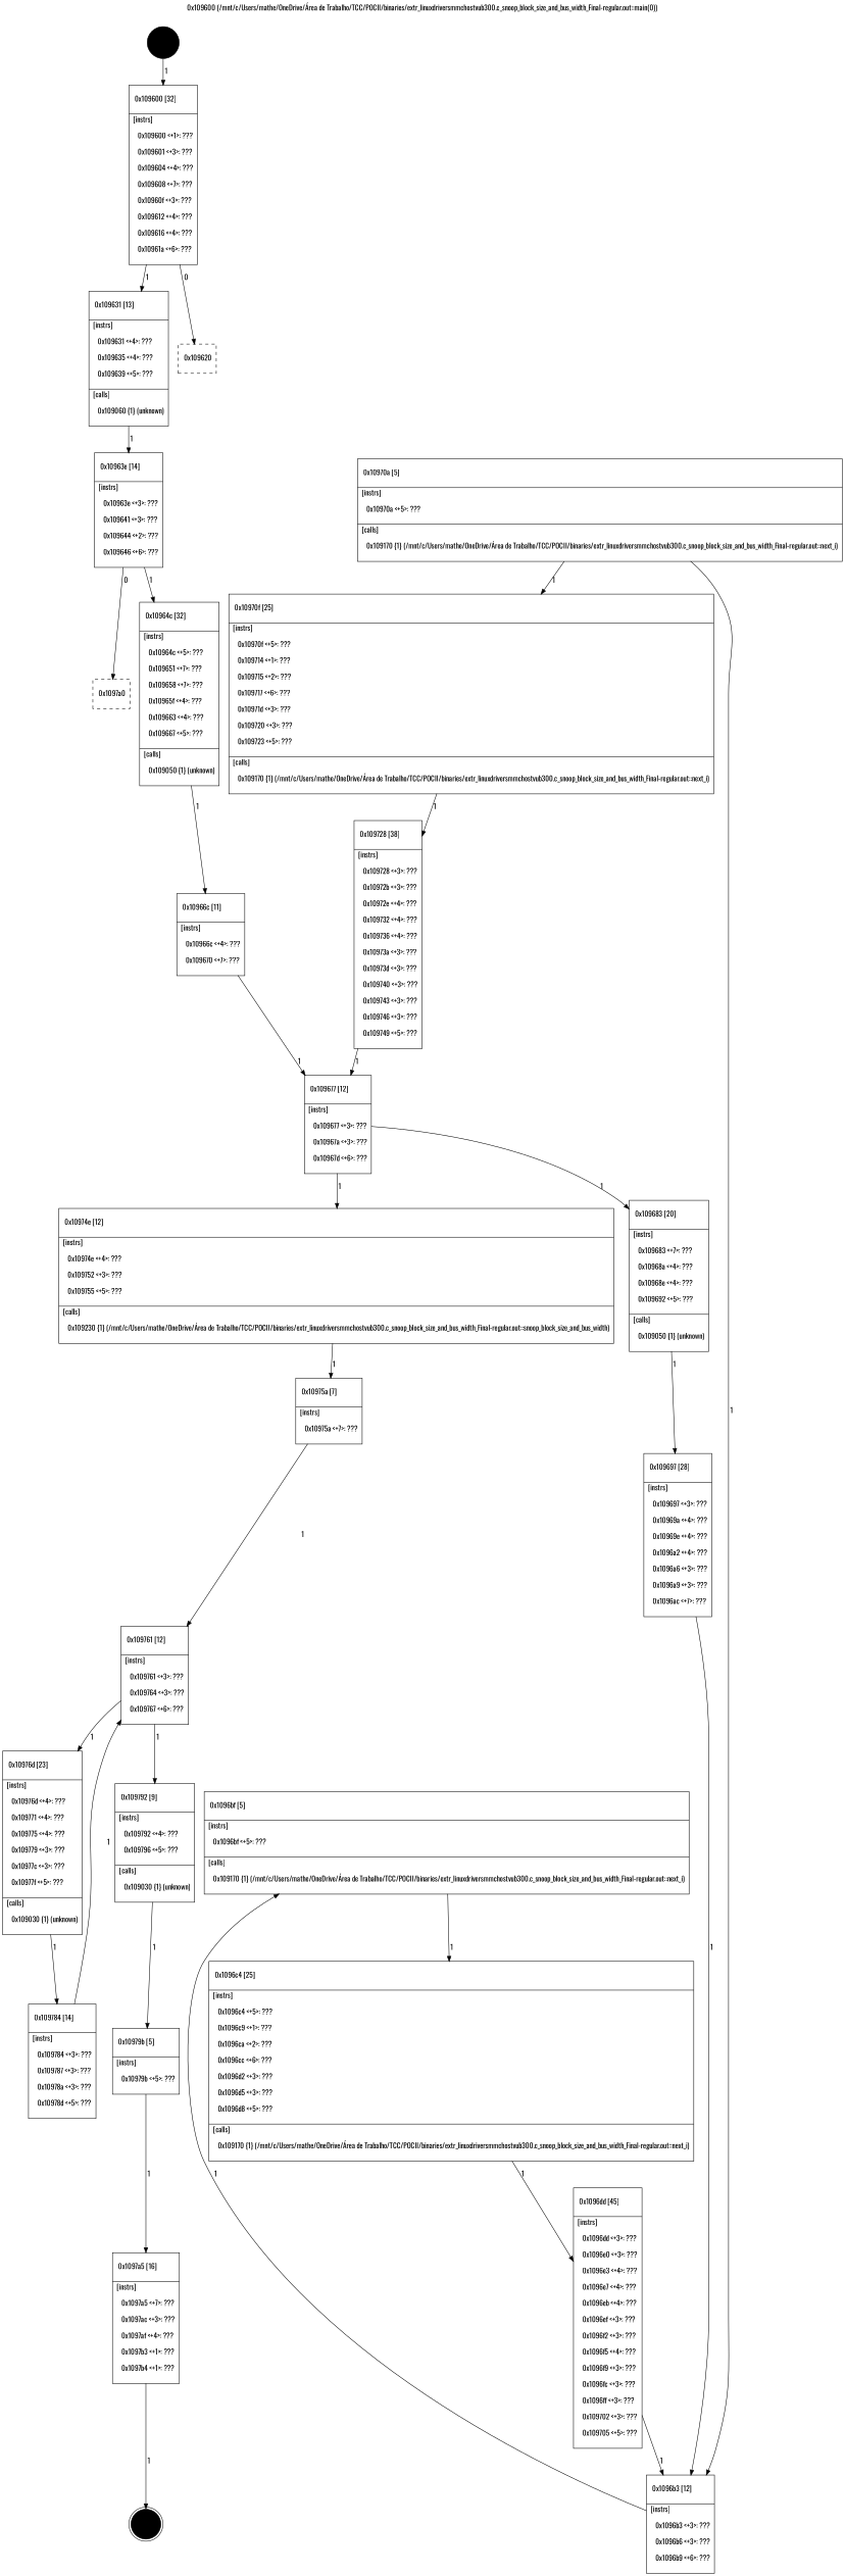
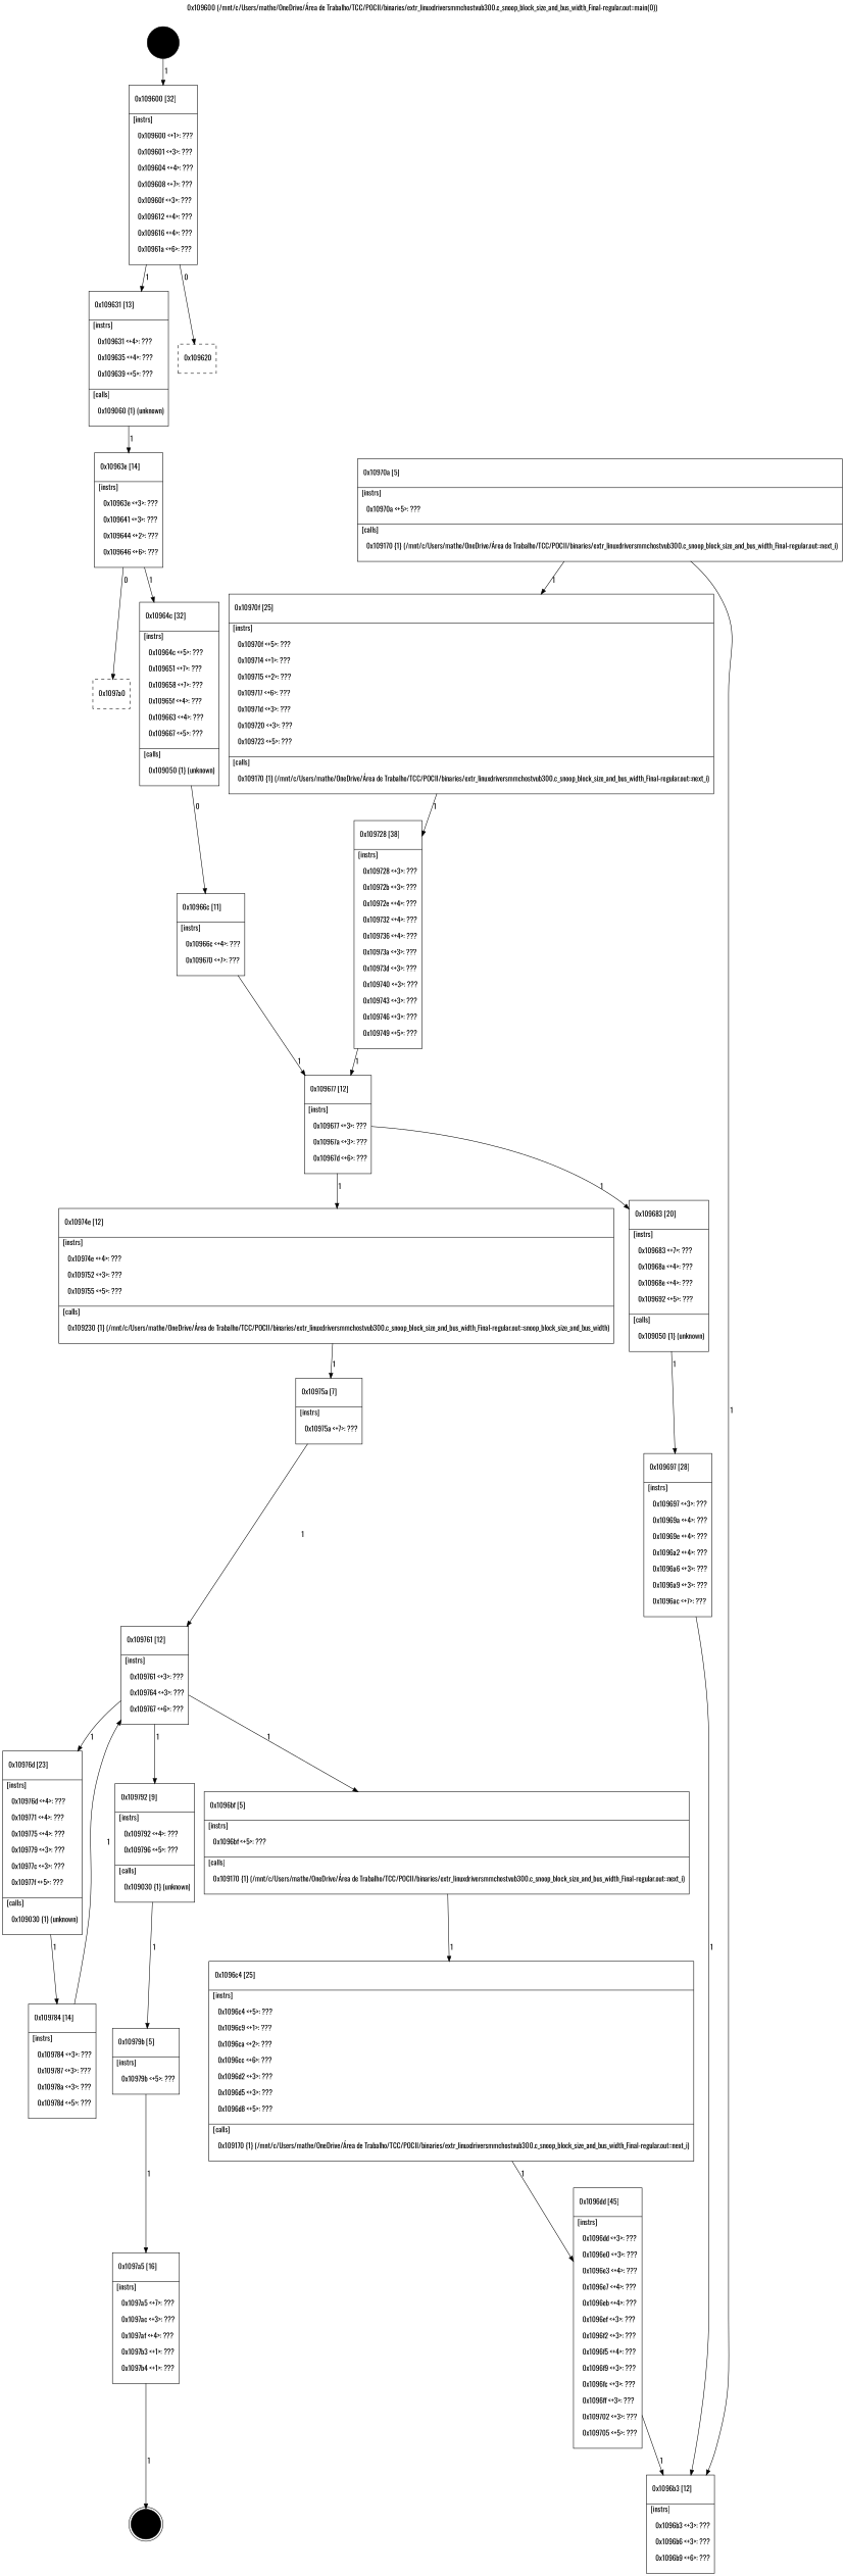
  digraph {
    fontname=Oswald
    label="0x109600 (/mnt/c/Users/mathe/OneDrive/Área de Trabalho/TCC/POCII/binaries/extr_linuxdriversmmchostvub300.c_snoop_block_size_and_bus_width_Final-regular.out::main(0))"
    labelloc=t
    node [fontname=Oswald shape=record]
    edge [fontname=Oswald]
    Entry [fillcolor=black height=0.3 shape=circle style=filled width=0.3]
    n2 [label="{\n     0x109600 [32]\l\n     | [instrs]\l\n     &nbsp;&nbsp;0x109600 \<+1\>: ???\l\n     &nbsp;&nbsp;0x109601 \<+3\>: ???\l\n     &nbsp;&nbsp;0x109604 \<+4\>: ???\l\n     &nbsp;&nbsp;0x109608 \<+7\>: ???\l\n     &nbsp;&nbsp;0x10960f \<+3\>: ???\l\n     &nbsp;&nbsp;0x109612 \<+4\>: ???\l\n     &nbsp;&nbsp;0x109616 \<+4\>: ???\l\n     &nbsp;&nbsp;0x10961a \<+6\>: ???\l\n  }"]
    n3 [label="{\n     0x109631 [13]\l\n     | [instrs]\l\n     &nbsp;&nbsp;0x109631 \<+4\>: ???\l\n     &nbsp;&nbsp;0x109635 \<+4\>: ???\l\n     &nbsp;&nbsp;0x109639 \<+5\>: ???\l\n     | [calls]\l\n     &nbsp;&nbsp;0x109060 \{1\} (unknown)\l\n  }"]
    n4 [label="{\n     0x109620\l\n  }" style=dashed]
    n5 [label="{\n     0x10963e [14]\l\n     | [instrs]\l\n     &nbsp;&nbsp;0x10963e \<+3\>: ???\l\n     &nbsp;&nbsp;0x109641 \<+3\>: ???\l\n     &nbsp;&nbsp;0x109644 \<+2\>: ???\l\n     &nbsp;&nbsp;0x109646 \<+6\>: ???\l\n  }"]
    n6 [label="{\n     0x1097a0\l\n  }" style=dashed]
    n7 [label="{\n     0x10964c [32]\l\n     | [instrs]\l\n     &nbsp;&nbsp;0x10964c \<+5\>: ???\l\n     &nbsp;&nbsp;0x109651 \<+7\>: ???\l\n     &nbsp;&nbsp;0x109658 \<+7\>: ???\l\n     &nbsp;&nbsp;0x10965f \<+4\>: ???\l\n     &nbsp;&nbsp;0x109663 \<+4\>: ???\l\n     &nbsp;&nbsp;0x109667 \<+5\>: ???\l\n     | [calls]\l\n     &nbsp;&nbsp;0x109050 \{1\} (unknown)\l\n  }"]
    n8 [label="{\n     0x10966c [11]\l\n     | [instrs]\l\n     &nbsp;&nbsp;0x10966c \<+4\>: ???\l\n     &nbsp;&nbsp;0x109670 \<+7\>: ???\l\n  }"]
    n9 [label="{\n     0x109677 [12]\l\n     | [instrs]\l\n     &nbsp;&nbsp;0x109677 \<+3\>: ???\l\n     &nbsp;&nbsp;0x10967a \<+3\>: ???\l\n     &nbsp;&nbsp;0x10967d \<+6\>: ???\l\n  }"]
    Exit [fillcolor=black height=0.3 peripheries=2 shape=circle style=filled width=0.3]
    n11 [label="{\n     0x10974e [12]\l\n     | [instrs]\l\n     &nbsp;&nbsp;0x10974e \<+4\>: ???\l\n     &nbsp;&nbsp;0x109752 \<+3\>: ???\l\n     &nbsp;&nbsp;0x109755 \<+5\>: ???\l\n     | [calls]\l\n     &nbsp;&nbsp;0x109230 \{1\} (/mnt/c/Users/mathe/OneDrive/Área de Trabalho/TCC/POCII/binaries/extr_linuxdriversmmchostvub300.c_snoop_block_size_and_bus_width_Final-regular.out::snoop_block_size_and_bus_width)\l\n  }"]
    n12 [label="{\n     0x109683 [20]\l\n     | [instrs]\l\n     &nbsp;&nbsp;0x109683 \<+7\>: ???\l\n     &nbsp;&nbsp;0x10968a \<+4\>: ???\l\n     &nbsp;&nbsp;0x10968e \<+4\>: ???\l\n     &nbsp;&nbsp;0x109692 \<+5\>: ???\l\n     | [calls]\l\n     &nbsp;&nbsp;0x109050 \{1\} (unknown)\l\n  }"]
    n13 [label="{\n     0x10975a [7]\l\n     | [instrs]\l\n     &nbsp;&nbsp;0x10975a \<+7\>: ???\l\n  }"]
    n14 [label="{\n     0x109697 [28]\l\n     | [instrs]\l\n     &nbsp;&nbsp;0x109697 \<+3\>: ???\l\n     &nbsp;&nbsp;0x10969a \<+4\>: ???\l\n     &nbsp;&nbsp;0x10969e \<+4\>: ???\l\n     &nbsp;&nbsp;0x1096a2 \<+4\>: ???\l\n     &nbsp;&nbsp;0x1096a6 \<+3\>: ???\l\n     &nbsp;&nbsp;0x1096a9 \<+3\>: ???\l\n     &nbsp;&nbsp;0x1096ac \<+7\>: ???\l\n  }"]
    n15 [label="{\n     0x109761 [12]\l\n     | [instrs]\l\n     &nbsp;&nbsp;0x109761 \<+3\>: ???\l\n     &nbsp;&nbsp;0x109764 \<+3\>: ???\l\n     &nbsp;&nbsp;0x109767 \<+6\>: ???\l\n  }"]
    n16 [label="{\n     0x1096b3 [12]\l\n     | [instrs]\l\n     &nbsp;&nbsp;0x1096b3 \<+3\>: ???\l\n     &nbsp;&nbsp;0x1096b6 \<+3\>: ???\l\n     &nbsp;&nbsp;0x1096b9 \<+6\>: ???\l\n  }"]
    n17 [label="{\n     0x1096bf [5]\l\n     | [instrs]\l\n     &nbsp;&nbsp;0x1096bf \<+5\>: ???\l\n     | [calls]\l\n     &nbsp;&nbsp;0x109170 \{1\} (/mnt/c/Users/mathe/OneDrive/Área de Trabalho/TCC/POCII/binaries/extr_linuxdriversmmchostvub300.c_snoop_block_size_and_bus_width_Final-regular.out::next_i)\l\n  }"]
    n18 [label="{\n     0x10970a [5]\l\n     | [instrs]\l\n     &nbsp;&nbsp;0x10970a \<+5\>: ???\l\n     | [calls]\l\n     &nbsp;&nbsp;0x109170 \{1\} (/mnt/c/Users/mathe/OneDrive/Área de Trabalho/TCC/POCII/binaries/extr_linuxdriversmmchostvub300.c_snoop_block_size_and_bus_width_Final-regular.out::next_i)\l\n  }"]
    n19 [label="{\n     0x10970f [25]\l\n     | [instrs]\l\n     &nbsp;&nbsp;0x10970f \<+5\>: ???\l\n     &nbsp;&nbsp;0x109714 \<+1\>: ???\l\n     &nbsp;&nbsp;0x109715 \<+2\>: ???\l\n     &nbsp;&nbsp;0x109717 \<+6\>: ???\l\n     &nbsp;&nbsp;0x10971d \<+3\>: ???\l\n     &nbsp;&nbsp;0x109720 \<+3\>: ???\l\n     &nbsp;&nbsp;0x109723 \<+5\>: ???\l\n     | [calls]\l\n     &nbsp;&nbsp;0x109170 \{1\} (/mnt/c/Users/mathe/OneDrive/Área de Trabalho/TCC/POCII/binaries/extr_linuxdriversmmchostvub300.c_snoop_block_size_and_bus_width_Final-regular.out::next_i)\l\n  }"]
    n20 [label="{\n     0x1096c4 [25]\l\n     | [instrs]\l\n     &nbsp;&nbsp;0x1096c4 \<+5\>: ???\l\n     &nbsp;&nbsp;0x1096c9 \<+1\>: ???\l\n     &nbsp;&nbsp;0x1096ca \<+2\>: ???\l\n     &nbsp;&nbsp;0x1096cc \<+6\>: ???\l\n     &nbsp;&nbsp;0x1096d2 \<+3\>: ???\l\n     &nbsp;&nbsp;0x1096d5 \<+3\>: ???\l\n     &nbsp;&nbsp;0x1096d8 \<+5\>: ???\l\n     | [calls]\l\n     &nbsp;&nbsp;0x109170 \{1\} (/mnt/c/Users/mathe/OneDrive/Área de Trabalho/TCC/POCII/binaries/extr_linuxdriversmmchostvub300.c_snoop_block_size_and_bus_width_Final-regular.out::next_i)\l\n  }"]
    n21 [label="{\n     0x109728 [38]\l\n     | [instrs]\l\n     &nbsp;&nbsp;0x109728 \<+3\>: ???\l\n     &nbsp;&nbsp;0x10972b \<+3\>: ???\l\n     &nbsp;&nbsp;0x10972e \<+4\>: ???\l\n     &nbsp;&nbsp;0x109732 \<+4\>: ???\l\n     &nbsp;&nbsp;0x109736 \<+4\>: ???\l\n     &nbsp;&nbsp;0x10973a \<+3\>: ???\l\n     &nbsp;&nbsp;0x10973d \<+3\>: ???\l\n     &nbsp;&nbsp;0x109740 \<+3\>: ???\l\n     &nbsp;&nbsp;0x109743 \<+3\>: ???\l\n     &nbsp;&nbsp;0x109746 \<+3\>: ???\l\n     &nbsp;&nbsp;0x109749 \<+5\>: ???\l\n  }"]
    n22 [label="{\n     0x1096dd [45]\l\n     | [instrs]\l\n     &nbsp;&nbsp;0x1096dd \<+3\>: ???\l\n     &nbsp;&nbsp;0x1096e0 \<+3\>: ???\l\n     &nbsp;&nbsp;0x1096e3 \<+4\>: ???\l\n     &nbsp;&nbsp;0x1096e7 \<+4\>: ???\l\n     &nbsp;&nbsp;0x1096eb \<+4\>: ???\l\n     &nbsp;&nbsp;0x1096ef \<+3\>: ???\l\n     &nbsp;&nbsp;0x1096f2 \<+3\>: ???\l\n     &nbsp;&nbsp;0x1096f5 \<+4\>: ???\l\n     &nbsp;&nbsp;0x1096f9 \<+3\>: ???\l\n     &nbsp;&nbsp;0x1096fc \<+3\>: ???\l\n     &nbsp;&nbsp;0x1096ff \<+3\>: ???\l\n     &nbsp;&nbsp;0x109702 \<+3\>: ???\l\n     &nbsp;&nbsp;0x109705 \<+5\>: ???\l\n  }"]
    n23 [label="{\n     0x109792 [9]\l\n     | [instrs]\l\n     &nbsp;&nbsp;0x109792 \<+4\>: ???\l\n     &nbsp;&nbsp;0x109796 \<+5\>: ???\l\n     | [calls]\l\n     &nbsp;&nbsp;0x109030 \{1\} (unknown)\l\n  }"]
    n24 [label="{\n     0x10976d [23]\l\n     | [instrs]\l\n     &nbsp;&nbsp;0x10976d \<+4\>: ???\l\n     &nbsp;&nbsp;0x109771 \<+4\>: ???\l\n     &nbsp;&nbsp;0x109775 \<+4\>: ???\l\n     &nbsp;&nbsp;0x109779 \<+3\>: ???\l\n     &nbsp;&nbsp;0x10977c \<+3\>: ???\l\n     &nbsp;&nbsp;0x10977f \<+5\>: ???\l\n     | [calls]\l\n     &nbsp;&nbsp;0x109030 \{1\} (unknown)\l\n  }"]
    n25 [label="{\n     0x10979b [5]\l\n     | [instrs]\l\n     &nbsp;&nbsp;0x10979b \<+5\>: ???\l\n  }"]
    n26 [label="{\n     0x109784 [14]\l\n     | [instrs]\l\n     &nbsp;&nbsp;0x109784 \<+3\>: ???\l\n     &nbsp;&nbsp;0x109787 \<+3\>: ???\l\n     &nbsp;&nbsp;0x10978a \<+3\>: ???\l\n     &nbsp;&nbsp;0x10978d \<+5\>: ???\l\n  }"]
    n27 [label="{\n     0x1097a5 [16]\l\n     | [instrs]\l\n     &nbsp;&nbsp;0x1097a5 \<+7\>: ???\l\n     &nbsp;&nbsp;0x1097ac \<+3\>: ???\l\n     &nbsp;&nbsp;0x1097af \<+4\>: ???\l\n     &nbsp;&nbsp;0x1097b3 \<+1\>: ???\l\n     &nbsp;&nbsp;0x1097b4 \<+1\>: ???\l\n  }"]
    Entry -> n2 [label=" 1"]
    n2 -> n3 [label=" 1"]
    n2 -> n4 [label=" 0"]
    n3 -> n5 [label=" 1"]
    n5 -> n6 [label=" 0"]
    n5 -> n7 [label=" 1"]
-   n7 -> n8 [label=" 1"]
+   n7 -> n8 [label=" 0"]
    n8 -> n9 [label=" 1"]
    n9 -> n11 [label=" 1"]
    n9 -> n12 [label=" 1"]
    n11 -> n13 [label=" 1"]
    n12 -> n14 [label=" 1"]
    n13 -> n15 [label=" 1"]
    n14 -> n16 [label=" 1"]
    n15 -> n23 [label=" 1"]
    n15 -> n24 [label=" 1"]
-   n16 -> n17 [label=" 1"]
+   n15 -> n17 [label=" 1"]
    n17 -> n20 [label=" 1"]
    n18 -> n16 [label=" 1"]
    n18 -> n19 [label=" 1"]
    n19 -> n21 [label=" 1"]
    n20 -> n22 [label=" 1"]
    n21 -> n9 [label=" 1"]
    n22 -> n16 [label=" 1"]
    n23 -> n25 [label=" 1"]
    n24 -> n26 [label=" 1"]
    n25 -> n27 [label=" 1"]
    n26 -> n15 [label=" 1"]
    n27 -> Exit [label=" 1"]
  }
